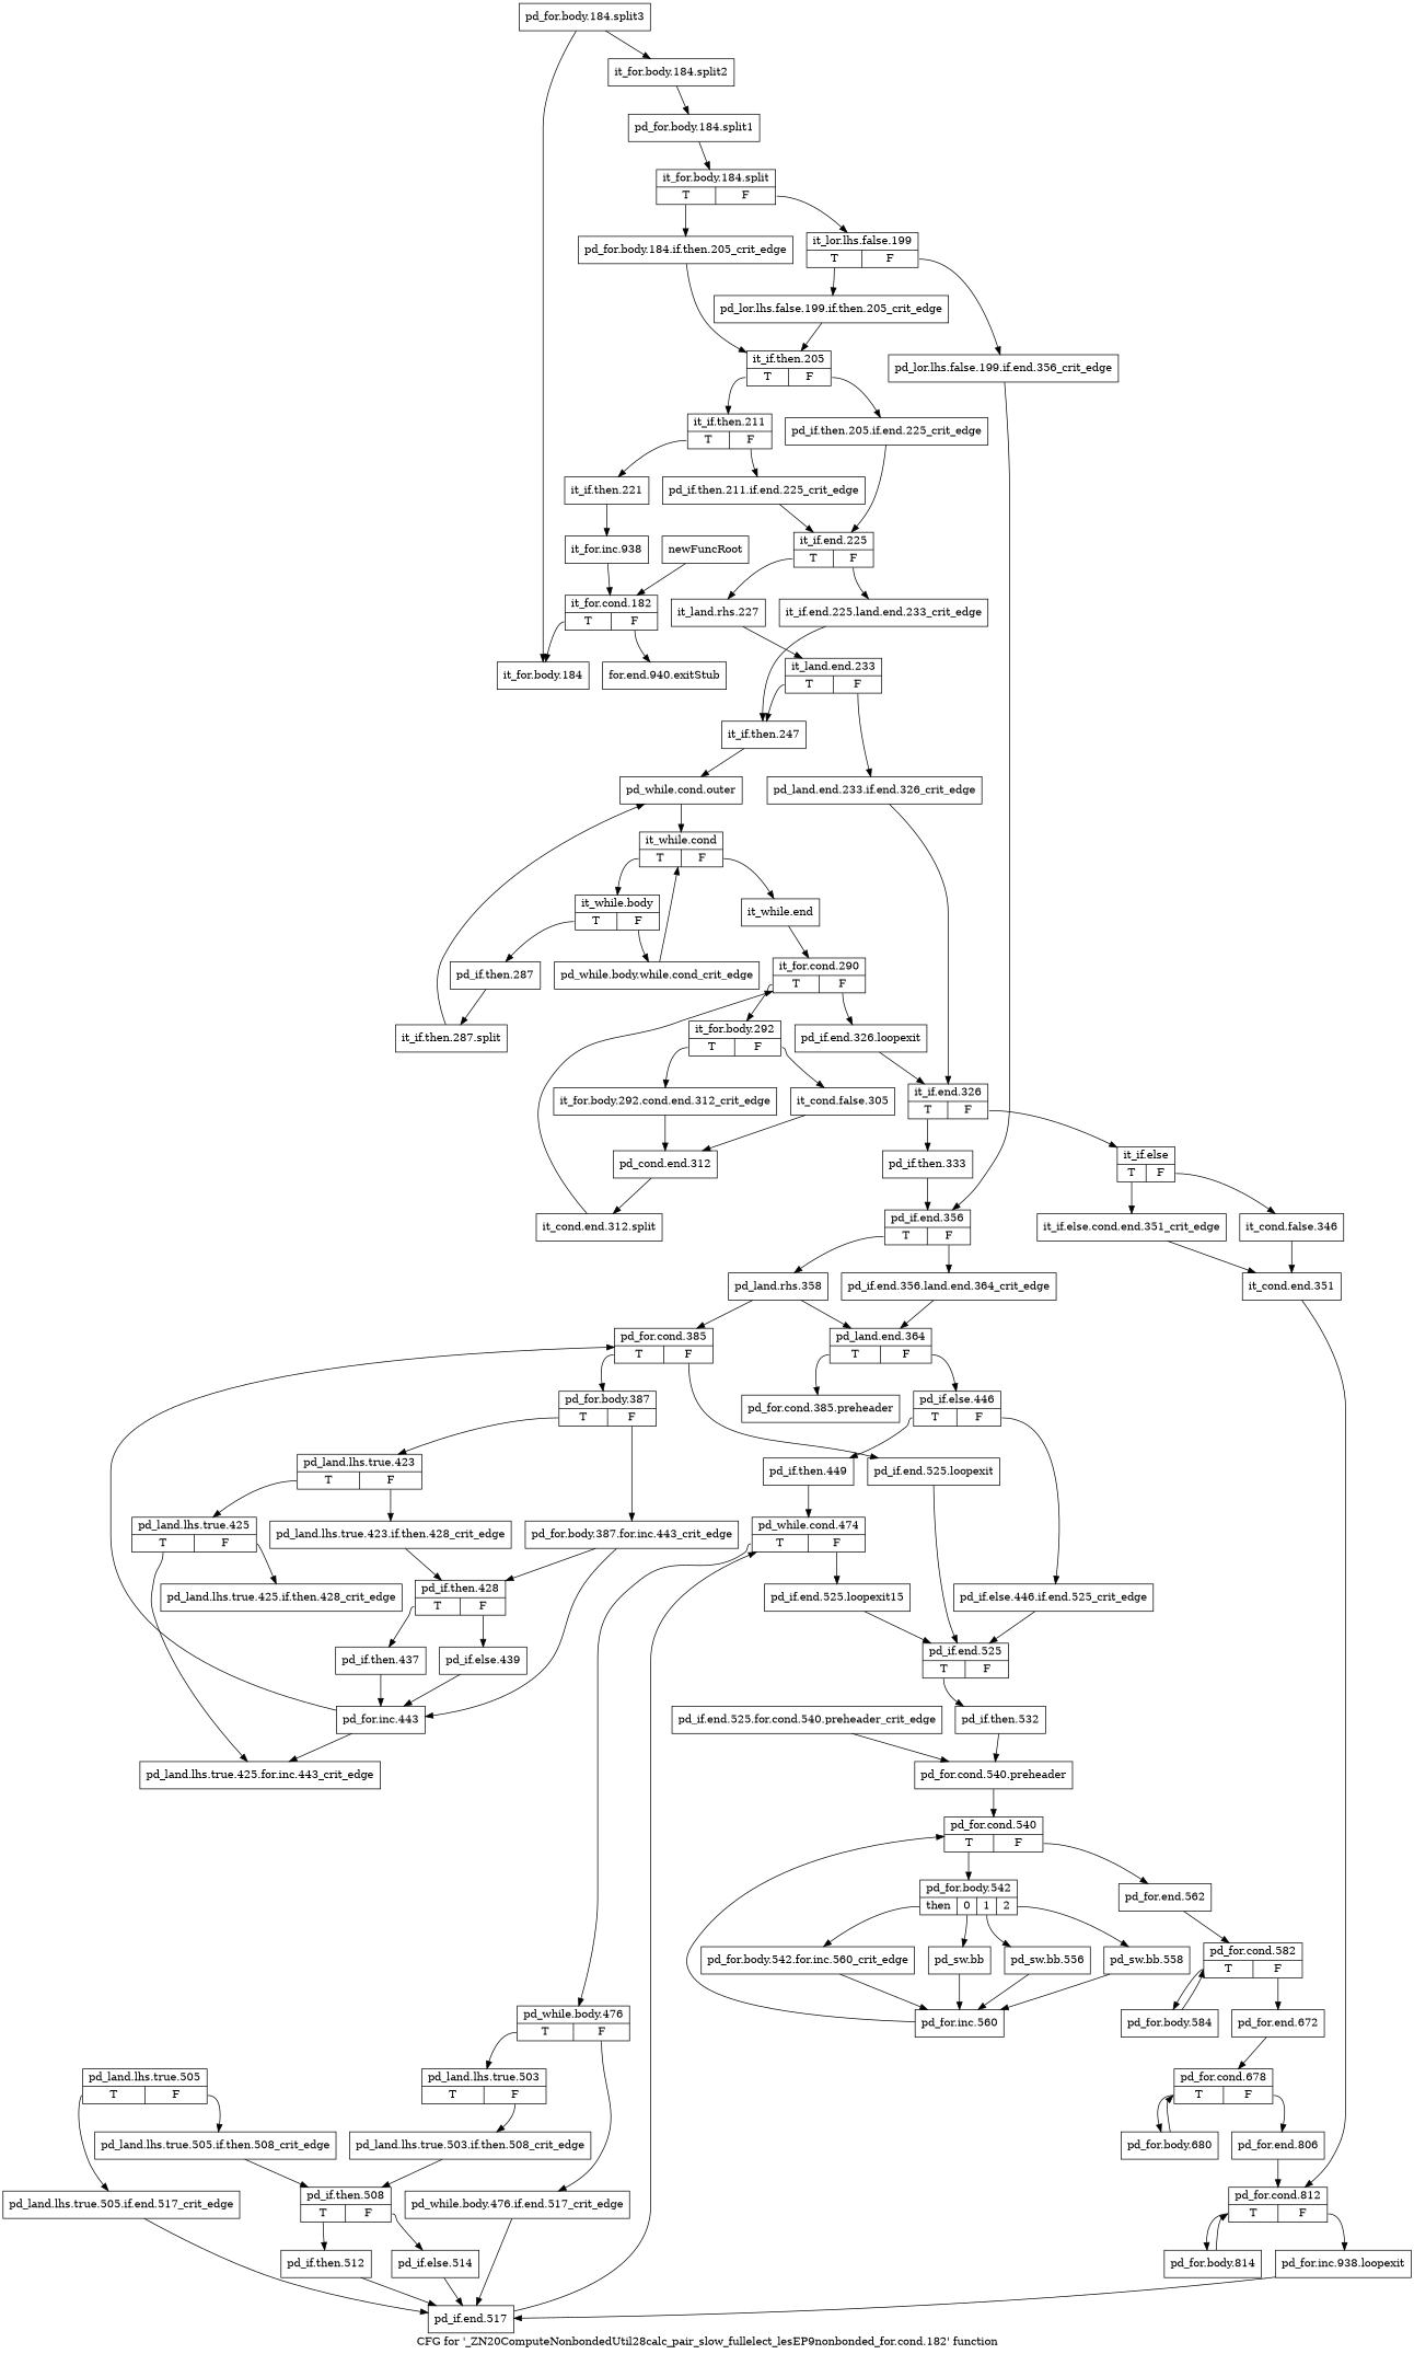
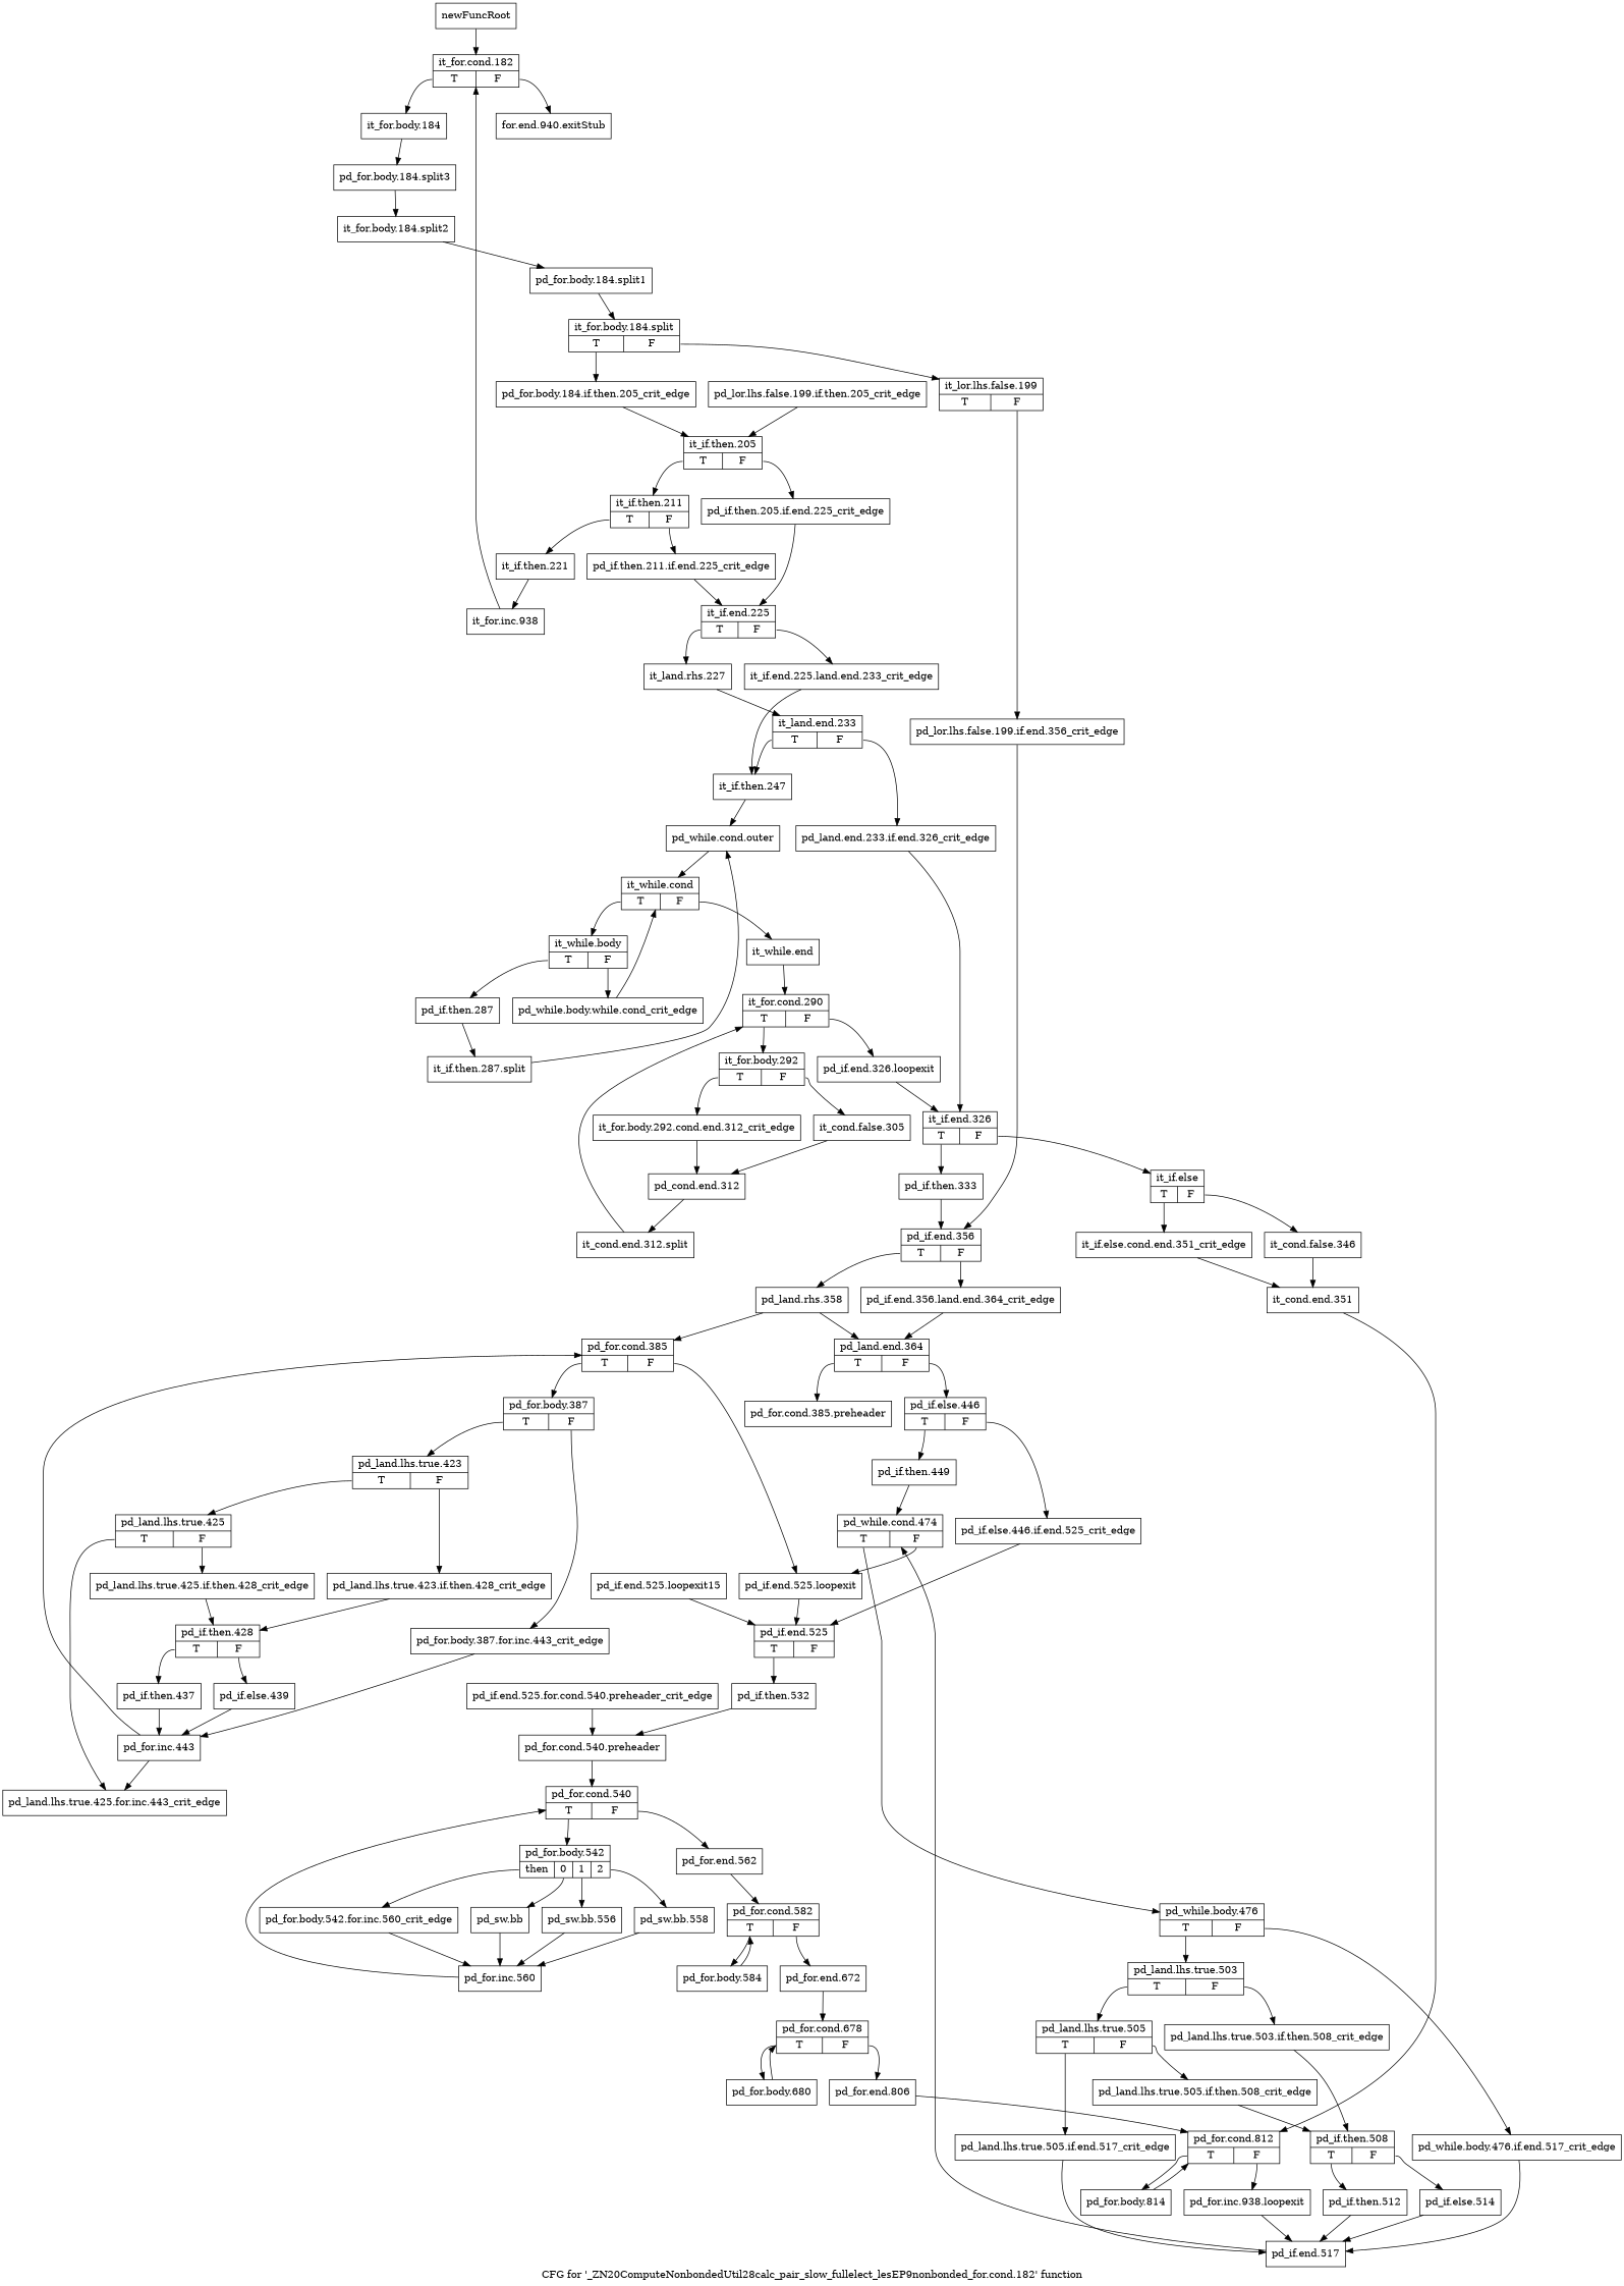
  digraph {
    label="CFG for '_ZN20ComputeNonbondedUtil28calc_pair_slow_fullelect_lesEP9nonbonded_for.cond.182' function"
    node [shape=record]
    n1 [label="{newFuncRoot}"]
    n2 [label="{it_for.cond.182|{<s0>T|<s1>F}}"]
    n3 [label="{for.end.940.exitStub}"]
    n4 [label="{it_for.body.184}"]
    n5 [label="{pd_for.body.184.split3}"]
    n6 [label="{it_for.body.184.split2}"]
    n7 [label="{pd_for.body.184.split1}"]
    n8 [label="{it_for.body.184.split|{<s0>T|<s1>F}}"]
    n9 [label="{pd_for.body.184.if.then.205_crit_edge}"]
    n10 [label="{it_lor.lhs.false.199|{<s0>T|<s1>F}}"]
    n11 [label="{it_if.then.205|{<s0>T|<s1>F}}"]
    n12 [label="{pd_lor.lhs.false.199.if.then.205_crit_edge}"]
    n13 [label="{pd_lor.lhs.false.199.if.end.356_crit_edge}"]
    n14 [label="{it_if.then.211|{<s0>T|<s1>F}}"]
    n15 [label="{pd_if.then.205.if.end.225_crit_edge}"]
    n16 [label="{pd_if.end.356|{<s0>T|<s1>F}}"]
    n17 [label="{pd_land.rhs.358}"]
    n18 [label="{pd_if.end.356.land.end.364_crit_edge}"]
    n19 [label="{pd_land.end.364|{<s0>T|<s1>F}}"]
    n20 [label="{pd_for.cond.385|{<s0>T|<s1>F}}"]
    n21 [label="{it_if.then.221}"]
    n22 [label="{pd_if.then.211.if.end.225_crit_edge}"]
    n23 [label="{it_if.end.225|{<s0>T|<s1>F}}"]
    n24 [label="{it_for.inc.938}"]
    n25 [label="{it_land.rhs.227}"]
    n26 [label="{it_if.end.225.land.end.233_crit_edge}"]
    n27 [label="{it_land.end.233|{<s0>T|<s1>F}}"]
    n28 [label="{it_if.then.247}"]
    n29 [label="{pd_land.end.233.if.end.326_crit_edge}"]
    n30 [label="{pd_while.cond.outer}"]
    n31 [label="{it_if.end.326|{<s0>T|<s1>F}}"]
    n32 [label="{it_while.cond|{<s0>T|<s1>F}}"]
    n33 [label="{pd_if.then.333}"]
    n34 [label="{it_if.else|{<s0>T|<s1>F}}"]
    n35 [label="{it_if.else.cond.end.351_crit_edge}"]
    n36 [label="{it_cond.false.346}"]
    n37 [label="{it_while.body|{<s0>T|<s1>F}}"]
    n38 [label="{it_while.end}"]
    n39 [label="{pd_if.then.287}"]
    n40 [label="{pd_while.body.while.cond_crit_edge}"]
    n41 [label="{it_for.cond.290|{<s0>T|<s1>F}}"]
    n42 [label="{it_if.then.287.split}"]
    n43 [label="{it_for.body.292|{<s0>T|<s1>F}}"]
    n44 [label="{pd_if.end.326.loopexit}"]
    n45 [label="{it_for.body.292.cond.end.312_crit_edge}"]
    n46 [label="{it_cond.false.305}"]
    n47 [label="{pd_cond.end.312}"]
    n48 [label="{it_cond.end.351}"]
    n49 [label="{pd_for.cond.812|{<s0>T|<s1>F}}"]
    n50 [label="{pd_for.cond.385.preheader}"]
    n51 [label="{pd_if.else.446|{<s0>T|<s1>F}}"]
    n52 [label="{pd_if.then.449}"]
    n53 [label="{pd_if.else.446.if.end.525_crit_edge}"]
    n54 [label="{pd_for.body.387|{<s0>T|<s1>F}}"]
    n55 [label="{pd_if.end.525.loopexit}"]
    n56 [label="{pd_while.cond.474|{<s0>T|<s1>F}}"]
    n57 [label="{pd_if.end.525|{<s0>T|<s1>F}}"]
    n58 [label="{pd_while.body.476|{<s0>T|<s1>F}}"]
    n59 [label="{pd_if.end.525.loopexit15}"]
    n60 [label="{pd_if.then.532}"]
    n61 [label="{pd_for.cond.540.preheader}"]
    n62 [label="{pd_if.end.525.for.cond.540.preheader_crit_edge}"]
    n63 [label="{pd_land.lhs.true.503|{<s0>T|<s1>F}}"]
    n64 [label="{pd_while.body.476.if.end.517_crit_edge}"]
    n65 [label="{pd_land.lhs.true.505|{<s0>T|<s1>F}}"]
    n66 [label="{pd_land.lhs.true.503.if.then.508_crit_edge}"]
    n67 [label="{pd_if.end.517}"]
    n68 [label="{pd_land.lhs.true.505.if.end.517_crit_edge}"]
    n69 [label="{pd_land.lhs.true.505.if.then.508_crit_edge}"]
    n70 [label="{pd_if.then.508|{<s0>T|<s1>F}}"]
    n71 [label="{pd_if.then.512}"]
    n72 [label="{pd_if.else.514}"]
    n73 [label="{pd_land.lhs.true.423|{<s0>T|<s1>F}}"]
    n74 [label="{pd_for.body.387.for.inc.443_crit_edge}"]
    n75 [label="{pd_land.lhs.true.425|{<s0>T|<s1>F}}"]
    n76 [label="{pd_land.lhs.true.423.if.then.428_crit_edge}"]
    n77 [label="{pd_for.inc.443}"]
    n78 [label="{pd_for.cond.540|{<s0>T|<s1>F}}"]
    n79 [label="{pd_for.body.542|{<s0>then|<s1>0|<s2>1|<s3>2}}"]
    n80 [label="{pd_for.end.562}"]
    n81 [label="{pd_for.body.542.for.inc.560_crit_edge}"]
    n82 [label="{pd_sw.bb}"]
    n83 [label="{pd_sw.bb.556}"]
    n84 [label="{pd_sw.bb.558}"]
    n85 [label="{pd_for.cond.582|{<s0>T|<s1>F}}"]
    n86 [label="{pd_for.inc.560}"]
    n87 [label="{pd_for.body.584}"]
    n88 [label="{pd_for.end.672}"]
    n89 [label="{pd_for.cond.678|{<s0>T|<s1>F}}"]
    n90 [label="{pd_for.body.680}"]
    n91 [label="{pd_for.end.806}"]
    n92 [label="{pd_for.body.814}"]
    n93 [label="{pd_for.inc.938.loopexit}"]
    n94 [label="{pd_land.lhs.true.425.for.inc.443_crit_edge}"]
    n95 [label="{pd_land.lhs.true.425.if.then.428_crit_edge}"]
    n96 [label="{pd_if.then.428|{<s0>T|<s1>F}}"]
    n97 [label="{pd_if.then.437}"]
    n98 [label="{pd_if.else.439}"]
    n99 [label="{it_cond.end.312.split}"]
    n1 -> n2
    n2 -> n3 [tailport=s1]
    n2 -> n4 [tailport=s0]
-   n5 -> n4
+   n4 -> n5
    n5 -> n6
    n6 -> n7
    n7 -> n8
    n8 -> n9 [tailport=s0]
    n8 -> n10 [tailport=s1]
    n9 -> n11
-   n10 -> n12 [tailport=s0]
    n10 -> n13 [tailport=s1]
    n11 -> n14 [tailport=s0]
    n11 -> n15 [tailport=s1]
    n12 -> n11
    n13 -> n16
    n14 -> n21 [tailport=s0]
    n14 -> n22 [tailport=s1]
    n15 -> n23
    n16 -> n17 [tailport=s0]
    n16 -> n18 [tailport=s1]
    n17 -> n19
    n17 -> n20
    n18 -> n19
    n19 -> n50 [tailport=s0]
    n19 -> n51 [tailport=s1]
    n20 -> n54 [tailport=s0]
    n20 -> n55 [tailport=s1]
    n21 -> n24
    n22 -> n23
    n23 -> n25 [tailport=s0]
    n23 -> n26 [tailport=s1]
    n24 -> n2
    n25 -> n27
    n26 -> n28
    n27 -> n28 [tailport=s0]
    n27 -> n29 [tailport=s1]
    n28 -> n30
    n29 -> n31
    n30 -> n32
    n31 -> n33 [tailport=s0]
    n31 -> n34 [tailport=s1]
    n32 -> n37 [tailport=s0]
    n32 -> n38 [tailport=s1]
    n33 -> n16
    n34 -> n35 [tailport=s0]
    n34 -> n36 [tailport=s1]
    n35 -> n48
    n36 -> n48
    n37 -> n39 [tailport=s0]
    n37 -> n40 [tailport=s1]
    n38 -> n41
    n39 -> n42
    n40 -> n32
    n41 -> n43 [tailport=s0]
    n41 -> n44 [tailport=s1]
    n42 -> n30
    n43 -> n45 [tailport=s0]
    n43 -> n46 [tailport=s1]
    n44 -> n31
    n45 -> n47
    n46 -> n47
    n47 -> n99
    n48 -> n49
    n49 -> n92 [tailport=s0]
    n49 -> n93 [tailport=s1]
    n51 -> n52 [tailport=s0]
    n51 -> n53 [tailport=s1]
    n52 -> n56
    n53 -> n57
    n54 -> n73 [tailport=s0]
    n54 -> n74 [tailport=s1]
    n55 -> n57
    n56 -> n58 [tailport=s0]
-   n56 -> n59 [tailport=s1]
+   n56 -> n55 [tailport=s1]
    n57 -> n60 [tailport=s0]
    n58 -> n63 [tailport=s0]
    n58 -> n64 [tailport=s1]
    n59 -> n57
    n60 -> n61
    n61 -> n78
    n62 -> n61
+   n63 -> n65 [tailport=s0]
    n63 -> n66 [tailport=s1]
    n64 -> n67
    n65 -> n68 [tailport=s0]
    n65 -> n69 [tailport=s1]
    n66 -> n70
    n67 -> n56
    n68 -> n67
    n69 -> n70
    n70 -> n71 [tailport=s0]
    n70 -> n72 [tailport=s1]
    n71 -> n67
    n72 -> n67
    n73 -> n75 [tailport=s0]
    n73 -> n76 [tailport=s1]
    n74 -> n77
    n75 -> n94 [tailport=s0]
    n75 -> n95 [tailport=s1]
    n76 -> n96
    n77 -> n20
    n77 -> n94
    n78 -> n79 [tailport=s0]
    n78 -> n80 [tailport=s1]
    n79 -> n81 [tailport=s0]
    n79 -> n82 [tailport=s1]
    n79 -> n83 [tailport=s2]
    n79 -> n84 [tailport=s3]
    n80 -> n85
    n81 -> n86
    n82 -> n86
    n83 -> n86
    n84 -> n86
    n85 -> n87 [tailport=s0]
    n85 -> n88 [tailport=s1]
    n86 -> n78
    n87 -> n85
    n88 -> n89
    n89 -> n90 [tailport=s0]
    n89 -> n91 [tailport=s1]
    n90 -> n89
    n91 -> n49
    n92 -> n49
    n93 -> n67
-   n74 -> n96
+   n95 -> n96
    n96 -> n97 [tailport=s0]
    n96 -> n98 [tailport=s1]
    n97 -> n77
    n98 -> n77
    n99 -> n41
  }
